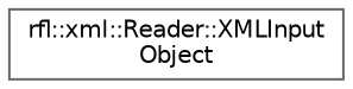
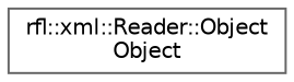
  digraph {
    rankdir=LR
-   n1 [color=grey40 fillcolor=white fontname=Helvetica fontsize=10 height=0.2 label="rfl::xml::Reader::XMLInput\lObject" shape=box style=filled width=0.4]
+   n1 [color=grey40 fillcolor=white fontname=Helvetica fontsize=10 height=0.2 label="rfl::xml::Reader::Object\lObject" shape=box style=filled width=0.4]
  }
